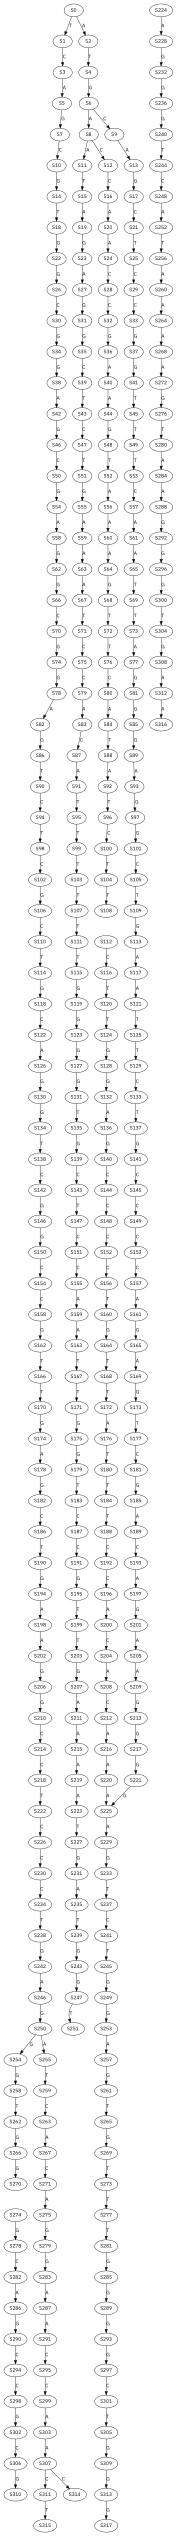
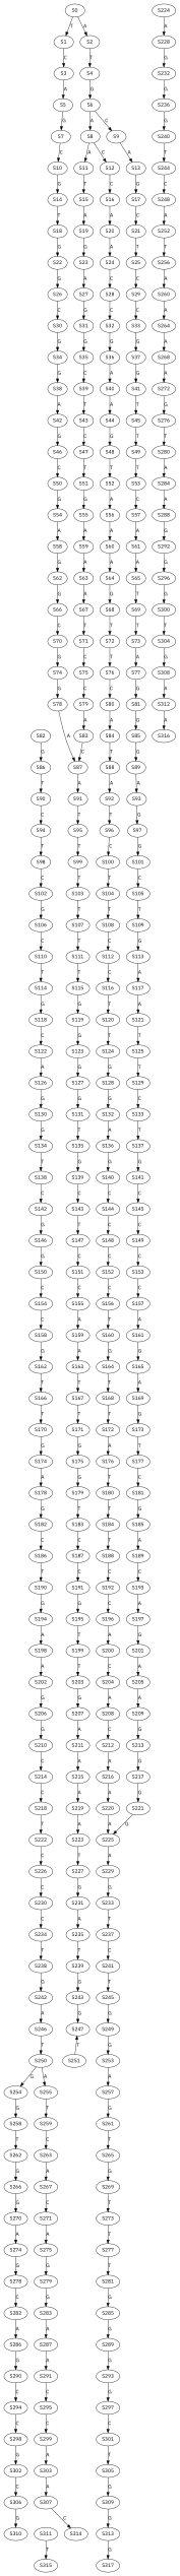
  strict digraph {
    fontname="IBM Plex Sans"
    node [fontname="IBM Plex Sans"]
    edge [fontname="IBM Plex Sans"]
    S0
    S1
    S2
    S3
    S4
    S5
    S6
    S7
    S8
    S9
    S10
    S11
    S12
    S13
    S14
    S15
    S16
    S17
    S18
    S19
    S20
    S21
    S22
    S23
    S24
    S25
    S26
    S27
    S28
    S29
    S30
    S31
    S32
    S33
    S34
    S35
    S36
    S37
    S38
    S39
    S40
    S41
    S42
    S43
    S44
    S45
    S46
    S47
    S48
    S49
    S50
    S51
    S52
    S53
    S54
    S55
    S56
    S57
    S58
    S59
    S60
    S61
    S62
    S63
    S64
    S65
    S66
    S67
    S68
    S69
    S70
    S71
    S72
    S73
    S74
    S75
    S76
    S77
    S78
    S79
    S80
    S81
    S82
    S83
    S84
    S85
    S86
    S87
    S88
    S89
    S90
    S91
    S92
    S93
    S94
    S95
    S96
    S97
    S98
    S99
    S100
    S101
    S102
    S103
    S104
    S105
    S106
    S107
    S108
    S109
    S110
    S111
    S112
    S113
    S114
    S115
    S116
    S117
    S118
    S119
    S120
    S121
    S122
    S123
    S124
    S125
    S126
    S127
    S128
    S129
    S130
    S131
    S132
    S133
    S134
    S135
    S136
    S137
    S138
    S139
    S140
    S141
    S142
    S143
    S144
    S145
    S146
    S147
    S148
    S149
    S150
    S151
    S152
    S153
    S154
    S155
    S156
    S157
    S158
    S159
    S160
    S161
    S162
    S163
    S164
    S165
    S166
    S167
    S168
    S169
    S170
    S171
    S172
    S173
    S174
    S175
    S176
    S177
    S178
    S179
    S180
    S181
    S182
    S183
    S184
    S185
    S186
    S187
    S188
    S189
    S190
    S191
    S192
    S193
    S194
    S195
    S196
    S197
    S198
    S199
    S200
    S201
    S202
    S203
    S204
    S205
    S206
    S207
    S208
    S209
    S210
    S211
    S212
    S213
    S214
    S215
    S216
    S217
    S218
    S219
    S220
    S221
    S222
    S223
    S225
    S226
    S227
    S224
    S228
    S229
    S230
    S231
    S232
    S233
    S234
    S235
    S236
    S237
    S238
    S239
    S240
    S241
    S242
    S243
    S244
    S245
    S246
    S247
    S248
    S249
    S250
    S251
    S252
    S253
    S254
    S255
    S256
    S257
    S258
    S259
    S260
    S261
    S262
    S263
    S264
    S265
    S266
    S267
    S268
    S269
    S270
    S271
    S272
    S273
    S274
    S275
    S276
    S277
    S278
    S279
    S280
    S281
    S282
    S283
    S284
    S285
    S286
    S287
    S288
    S289
    S290
    S291
    S292
    S293
    S294
    S295
    S296
    S297
    S298
    S299
    S300
    S301
    S302
    S303
    S304
    S305
    S306
    S307
    S308
    S309
    S310
    S311
    S314
    S312
    S313
    S315
    S316
    S317
    S0 -> S1 [label=T]
    S0 -> S2 [label=A]
    S1 -> S3 [label=C]
    S2 -> S4 [label=T]
    S3 -> S5 [label=A]
    S4 -> S6 [label=G]
    S5 -> S7 [label=G]
    S6 -> S8 [label=A]
    S6 -> S9 [label=C]
    S7 -> S10 [label=C]
    S8 -> S11 [label=A]
    S8 -> S12 [label=C]
    S9 -> S13 [label=A]
    S10 -> S14 [label=G]
    S11 -> S15 [label=T]
    S12 -> S16 [label=C]
    S13 -> S17 [label=G]
    S14 -> S18 [label=T]
    S15 -> S19 [label=A]
    S16 -> S20 [label=A]
    S17 -> S21 [label=C]
    S18 -> S22 [label=G]
    S19 -> S23 [label=G]
    S20 -> S24 [label=A]
    S21 -> S25 [label=T]
    S22 -> S26 [label=G]
    S23 -> S27 [label=A]
    S24 -> S28 [label=C]
    S25 -> S29 [label=C]
    S26 -> S30 [label=C]
    S27 -> S31 [label=G]
    S28 -> S32 [label=C]
    S29 -> S33 [label=C]
    S30 -> S34 [label=G]
    S31 -> S35 [label=G]
    S32 -> S36 [label=G]
    S33 -> S37 [label=G]
    S34 -> S38 [label=G]
    S35 -> S39 [label=C]
    S36 -> S40 [label=A]
    S37 -> S41 [label=G]
    S38 -> S42 [label=A]
    S39 -> S43 [label=T]
    S40 -> S44 [label=A]
    S41 -> S45 [label=T]
    S42 -> S46 [label=G]
    S43 -> S47 [label=C]
    S44 -> S48 [label=G]
    S45 -> S49 [label=T]
    S46 -> S50 [label=C]
    S47 -> S51 [label=T]
    S48 -> S52 [label=T]
    S49 -> S53 [label=T]
    S50 -> S54 [label=G]
    S51 -> S55 [label=G]
    S52 -> S56 [label=A]
    S53 -> S57 [label=C]
    S54 -> S58 [label=A]
    S55 -> S59 [label=A]
    S56 -> S60 [label=A]
    S57 -> S61 [label=A]
    S58 -> S62 [label=G]
    S59 -> S63 [label=A]
    S60 -> S64 [label=A]
    S61 -> S65 [label=A]
    S62 -> S66 [label=G]
    S63 -> S67 [label=A]
    S64 -> S68 [label=G]
    S65 -> S69 [label=T]
    S66 -> S70 [label=C]
    S67 -> S71 [label=T]
    S68 -> S72 [label=T]
    S69 -> S73 [label=T]
    S70 -> S74 [label=G]
    S71 -> S75 [label=C]
    S72 -> S76 [label=T]
    S73 -> S77 [label=A]
    S74 -> S78 [label=G]
    S75 -> S79 [label=C]
    S76 -> S80 [label=C]
    S77 -> S81 [label=G]
-   S78 -> S82 [label=A]
+   S78 -> S87 [label=A]
    S79 -> S83 [label=A]
    S80 -> S84 [label=A]
    S81 -> S85 [label=G]
    S82 -> S86 [label=G]
    S83 -> S87 [label=C]
    S84 -> S88 [label=T]
    S85 -> S89 [label=G]
    S86 -> S90 [label=T]
    S87 -> S91 [label=A]
    S88 -> S92 [label=A]
    S89 -> S93 [label=A]
    S90 -> S94 [label=C]
    S91 -> S95 [label=T]
    S92 -> S96 [label=T]
    S93 -> S97 [label=G]
    S94 -> S98 [label=T]
    S95 -> S99 [label=T]
    S96 -> S100 [label=C]
    S97 -> S101 [label=G]
    S98 -> S102 [label=C]
    S99 -> S103 [label=T]
    S100 -> S104 [label=T]
    S101 -> S105 [label=C]
    S102 -> S106 [label=G]
    S103 -> S107 [label=T]
    S104 -> S108 [label=T]
    S105 -> S109 [label=T]
    S106 -> S110 [label=C]
    S107 -> S111 [label=T]
+   S108 -> S112 [label=C]
    S109 -> S113 [label=G]
    S110 -> S114 [label=T]
    S111 -> S115 [label=T]
    S112 -> S116 [label=C]
    S113 -> S117 [label=A]
    S114 -> S118 [label=G]
    S115 -> S119 [label=G]
    S116 -> S120 [label=T]
    S117 -> S121 [label=A]
    S118 -> S122 [label=C]
    S119 -> S123 [label=G]
    S120 -> S124 [label=T]
    S121 -> S125 [label=T]
    S122 -> S126 [label=A]
    S123 -> S127 [label=G]
    S124 -> S128 [label=G]
    S125 -> S129 [label=T]
    S126 -> S130 [label=G]
    S127 -> S131 [label=G]
    S128 -> S132 [label=G]
    S129 -> S133 [label=C]
    S130 -> S134 [label=G]
    S131 -> S135 [label=T]
    S132 -> S136 [label=A]
    S133 -> S137 [label=T]
    S134 -> S138 [label=T]
    S135 -> S139 [label=G]
    S136 -> S140 [label=G]
    S137 -> S141 [label=G]
    S138 -> S142 [label=C]
    S139 -> S143 [label=C]
    S140 -> S144 [label=C]
    S141 -> S145 [label=C]
    S142 -> S146 [label=G]
    S143 -> S147 [label=T]
    S144 -> S148 [label=C]
    S145 -> S149 [label=C]
    S146 -> S150 [label=G]
    S147 -> S151 [label=C]
    S148 -> S152 [label=C]
    S149 -> S153 [label=C]
    S150 -> S154 [label=C]
    S151 -> S155 [label=C]
    S152 -> S156 [label=C]
    S153 -> S157 [label=C]
    S154 -> S158 [label=C]
    S155 -> S159 [label=A]
    S156 -> S160 [label=T]
    S157 -> S161 [label=A]
    S158 -> S162 [label=G]
    S159 -> S163 [label=A]
    S160 -> S164 [label=G]
    S161 -> S165 [label=G]
    S162 -> S166 [label=T]
    S163 -> S167 [label=T]
    S164 -> S168 [label=T]
    S165 -> S169 [label=A]
    S166 -> S170 [label=T]
    S167 -> S171 [label=T]
    S168 -> S172 [label=T]
    S169 -> S173 [label=G]
    S170 -> S174 [label=G]
    S171 -> S175 [label=G]
    S172 -> S176 [label=A]
    S173 -> S177 [label=T]
    S174 -> S178 [label=A]
    S175 -> S179 [label=G]
    S176 -> S180 [label=T]
    S177 -> S181 [label=C]
    S178 -> S182 [label=G]
    S179 -> S183 [label=T]
    S180 -> S184 [label=T]
    S181 -> S185 [label=G]
    S182 -> S186 [label=C]
    S183 -> S187 [label=C]
    S184 -> S188 [label=T]
    S185 -> S189 [label=A]
    S186 -> S190 [label=T]
    S187 -> S191 [label=C]
    S188 -> S192 [label=C]
    S189 -> S193 [label=C]
    S190 -> S194 [label=G]
    S191 -> S195 [label=G]
    S192 -> S196 [label=C]
    S193 -> S197 [label=A]
    S194 -> S198 [label=A]
    S195 -> S199 [label=T]
    S196 -> S200 [label=A]
    S197 -> S201 [label=G]
    S198 -> S202 [label=A]
    S199 -> S203 [label=T]
    S200 -> S204 [label=C]
    S201 -> S205 [label=A]
    S202 -> S206 [label=G]
    S203 -> S207 [label=G]
    S204 -> S208 [label=A]
    S205 -> S209 [label=A]
    S206 -> S210 [label=G]
    S207 -> S211 [label=A]
    S208 -> S212 [label=C]
    S209 -> S213 [label=G]
    S210 -> S214 [label=C]
    S211 -> S215 [label=A]
    S212 -> S216 [label=A]
    S213 -> S217 [label=G]
    S214 -> S218 [label=C]
    S215 -> S219 [label=A]
    S216 -> S220 [label=A]
    S217 -> S221 [label=G]
    S218 -> S222 [label=T]
    S219 -> S223 [label=A]
    S220 -> S225 [label=A]
    S221 -> S225 [label=G]
    S222 -> S226 [label=C]
    S223 -> S227 [label=T]
    S225 -> S229 [label=A]
    S226 -> S230 [label=C]
    S227 -> S231 [label=G]
    S224 -> S228 [label=A]
    S228 -> S232 [label=G]
    S229 -> S233 [label=G]
    S230 -> S234 [label=C]
    S231 -> S235 [label=A]
    S232 -> S236 [label=G]
    S233 -> S237 [label=T]
    S234 -> S238 [label=T]
    S235 -> S239 [label=T]
    S236 -> S240 [label=G]
    S237 -> S241 [label=C]
    S238 -> S242 [label=G]
    S239 -> S243 [label=G]
    S240 -> S244 [label=T]
    S241 -> S245 [label=T]
    S242 -> S246 [label=A]
    S243 -> S247 [label=G]
    S244 -> S248 [label=C]
    S245 -> S249 [label=G]
-   S246 -> S250 [label=G]
-   S247 -> S251 [label=T]
+   S246 -> S250 [label=T]
+   S251 -> S247 [label=T]
    S248 -> S252 [label=A]
    S249 -> S253 [label=G]
    S250 -> S254 [label=G]
    S250 -> S255 [label=A]
    S252 -> S256 [label=T]
    S253 -> S257 [label=A]
    S254 -> S258 [label=G]
    S255 -> S259 [label=T]
    S256 -> S260 [label=A]
    S257 -> S261 [label=G]
    S258 -> S262 [label=T]
    S259 -> S263 [label=C]
    S260 -> S264 [label=A]
    S261 -> S265 [label=T]
    S262 -> S266 [label=G]
    S263 -> S267 [label=A]
    S264 -> S268 [label=A]
    S265 -> S269 [label=G]
    S266 -> S270 [label=G]
    S267 -> S271 [label=C]
    S268 -> S272 [label=A]
    S269 -> S273 [label=T]
+   S270 -> S274 [label=A]
    S271 -> S275 [label=A]
    S272 -> S276 [label=G]
    S273 -> S277 [label=T]
    S274 -> S278 [label=G]
    S275 -> S279 [label=G]
    S276 -> S280 [label=T]
    S277 -> S281 [label=T]
    S278 -> S282 [label=C]
    S279 -> S283 [label=G]
    S280 -> S284 [label=A]
    S281 -> S285 [label=G]
    S282 -> S286 [label=A]
    S283 -> S287 [label=A]
    S284 -> S288 [label=A]
    S285 -> S289 [label=G]
    S286 -> S290 [label=G]
    S287 -> S291 [label=A]
    S288 -> S292 [label=G]
    S289 -> S293 [label=G]
    S290 -> S294 [label=C]
    S291 -> S295 [label=C]
    S292 -> S296 [label=G]
    S293 -> S297 [label=G]
    S294 -> S298 [label=C]
    S295 -> S299 [label=C]
    S296 -> S300 [label=G]
    S297 -> S301 [label=C]
    S298 -> S302 [label=G]
    S299 -> S303 [label=A]
    S300 -> S304 [label=T]
    S301 -> S305 [label=T]
    S302 -> S306 [label=C]
    S303 -> S307 [label=A]
    S304 -> S308 [label=G]
    S305 -> S309 [label=G]
    S306 -> S310 [label=G]
-   S307 -> S311 [label=C]
    S307 -> S314 [label=C]
    S308 -> S312 [label=A]
    S309 -> S313 [label=G]
    S311 -> S315 [label=T]
    S312 -> S316 [label=A]
    S313 -> S317 [label=G]
  }
